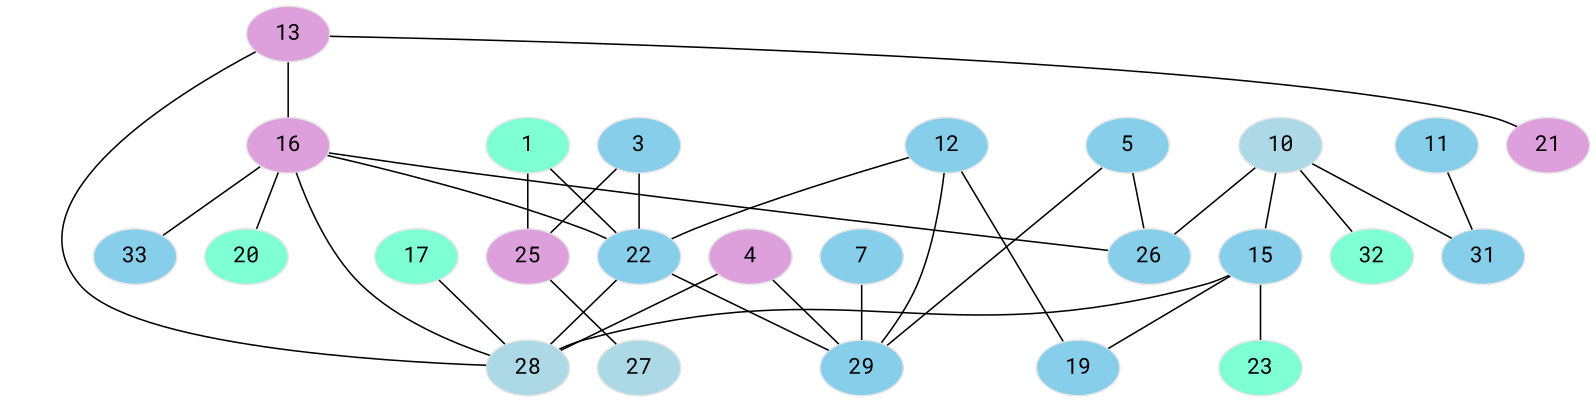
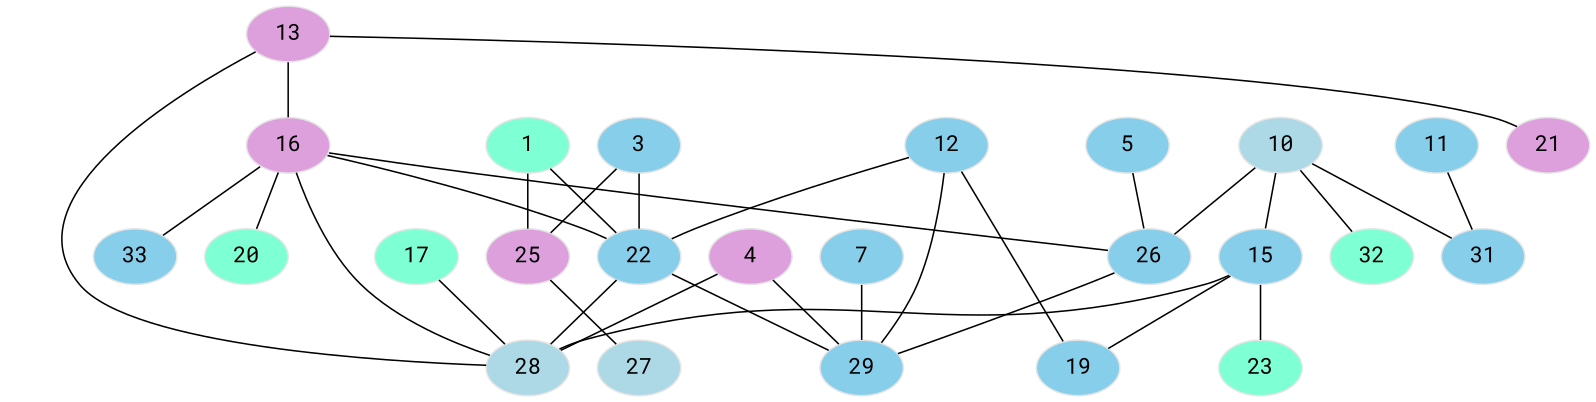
  graph {
    fontname="Roboto Mono"
    node [color=gray90 fillcolor=skyblue fontname="Roboto Mono" style=filled]
    edge [fontname="Roboto Mono" weight=1.0]
    1 [fillcolor=aquamarine]
    22
    25 [fillcolor=plum]
    28 [fillcolor=lightblue]
    29
    27 [fillcolor=lightblue]
    3
    4 [fillcolor=plum]
    5
    26
    7
    10 [fillcolor=lightblue]
    15
    31
    32 [fillcolor=aquamarine]
    19
    23 [fillcolor=aquamarine]
    11
    12
    13 [fillcolor=plum]
    16 [fillcolor=plum]
    21 [fillcolor=plum]
    20 [fillcolor=aquamarine]
    33
    17 [fillcolor=aquamarine]
    1 -- 22
    1 -- 25
    22 -- 28 [weight=2.0]
    22 -- 29 [weight=2.0]
    25 -- 27
    3 -- 22
    3 -- 25
    4 -- 28
    4 -- 29
    5 -- 26
-   5 -- 29
+   26 -- 29
    7 -- 29
    10 -- 26
    10 -- 15
    10 -- 31
    10 -- 32
    15 -- 28
    15 -- 19
    15 -- 23
    11 -- 31
    12 -- 22
    12 -- 29
    12 -- 19
    13 -- 28
    13 -- 16
    13 -- 21
    16 -- 22
    16 -- 28
    16 -- 26
    16 -- 20 [weight=2.0]
    16 -- 33
    17 -- 28
  }
